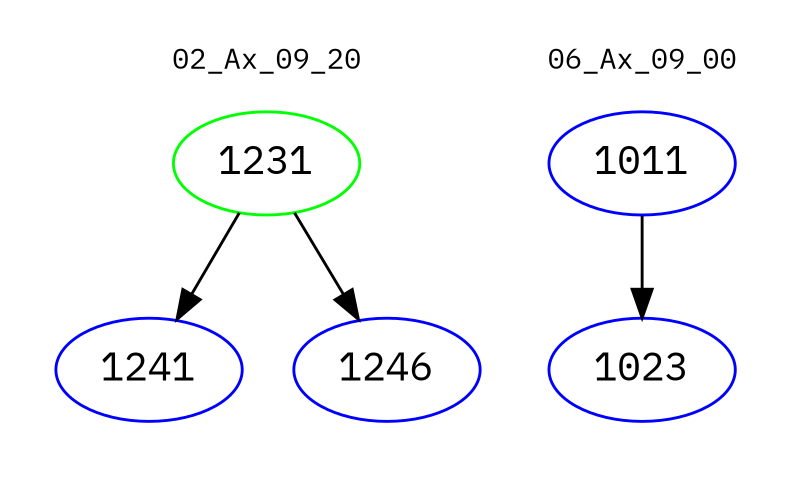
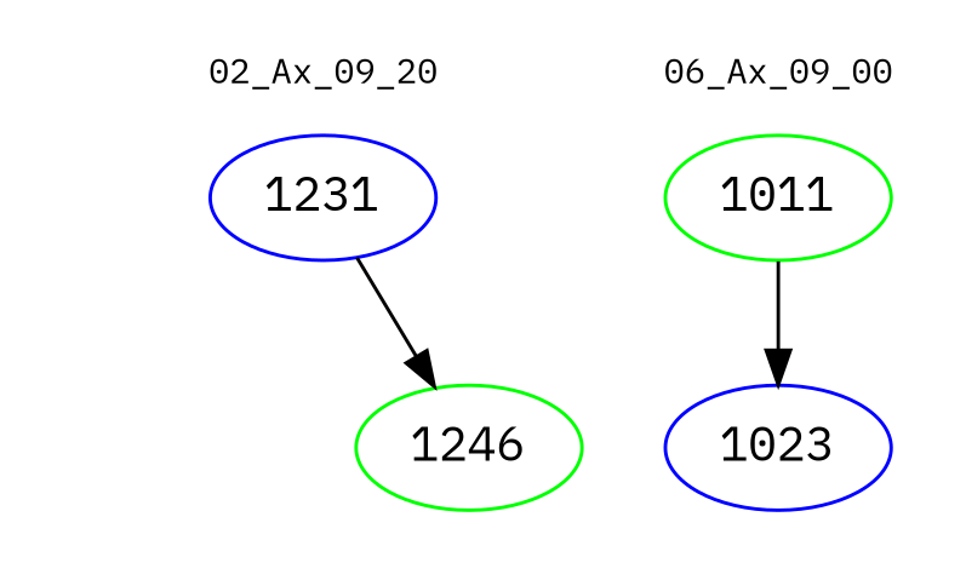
  digraph {
    fontname="IBM Plex Mono"
    node [color=green fontname="IBM Plex Mono"]
    edge [color=black fontname="IBM Plex Mono"]
-   n1 [label=1231]
-   n2 [color=blue label=1241]
-   n3 [color=blue label=1246]
-   n4 [color=blue label=1011]
+   n1 [color=blue label=1231]
+   n3 [label=1246]
+   n4 [label=1011]
    n5 [color=blue label=1023]
    subgraph cluster_1 {
      color=white
      fontsize=10
      label="02_Ax_09_20"
      n1
-     n2
      n3
    }
    subgraph cluster_2 {
      color=white
      fontsize=10
      label="06_Ax_09_00"
      n4
      n5
    }
-   n1 -> n2
    n1 -> n3
    n4 -> n5
  }
